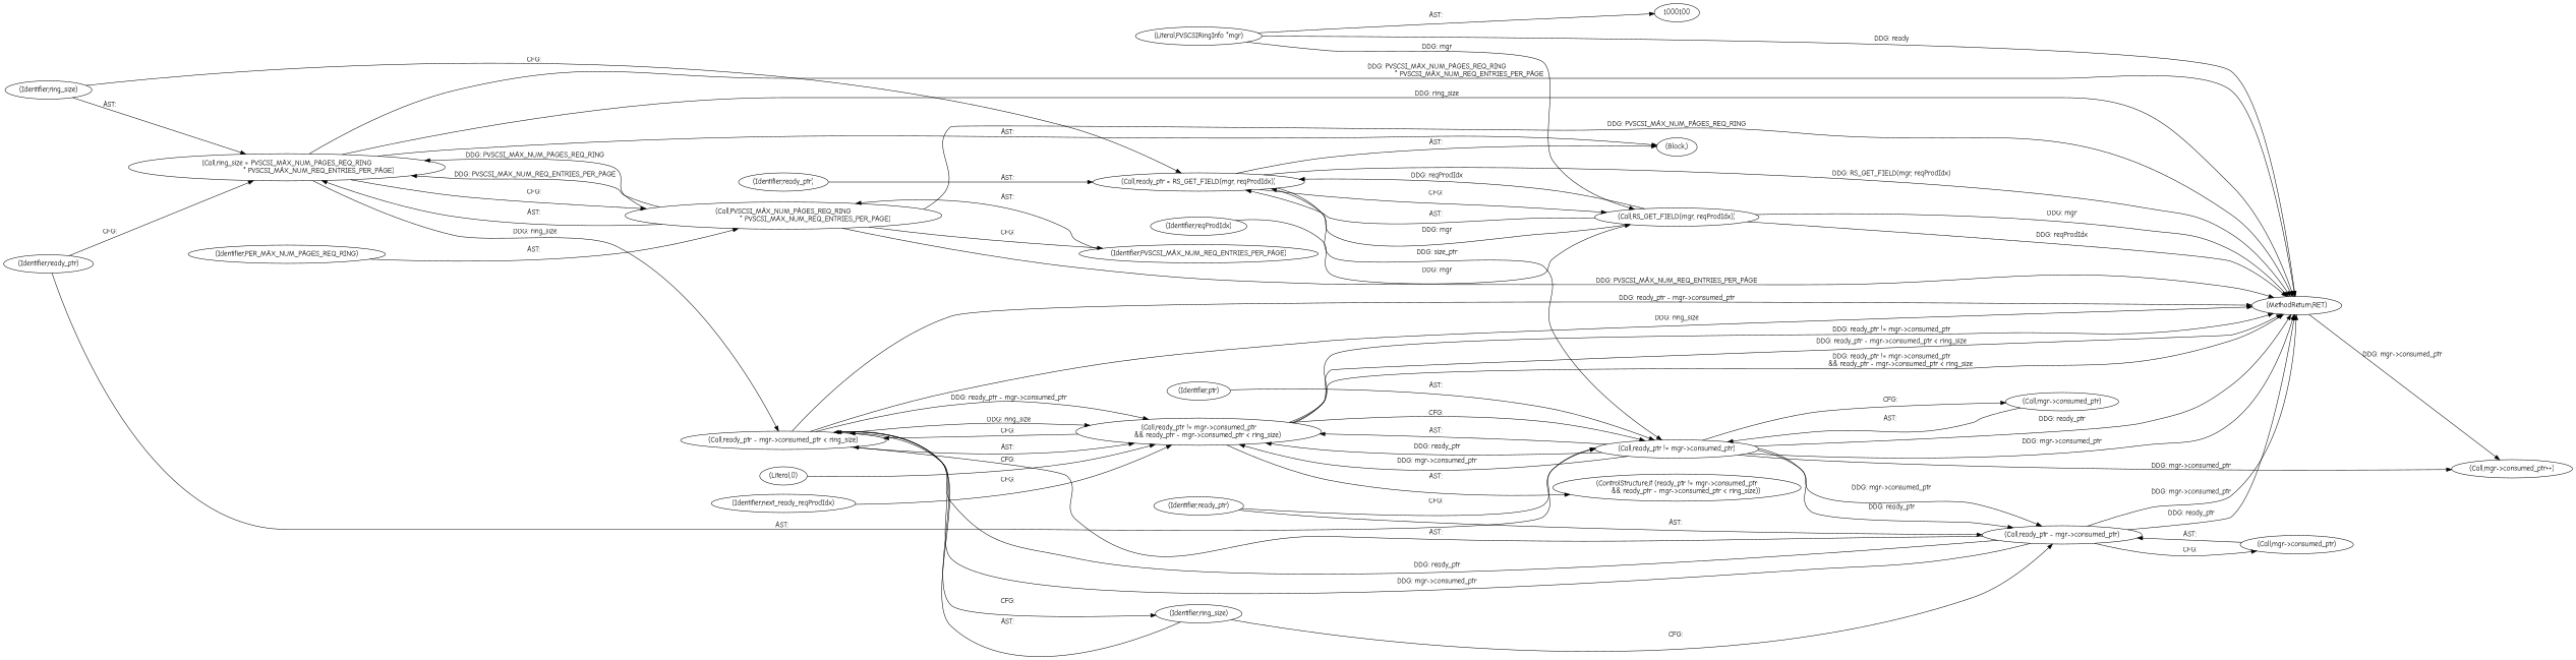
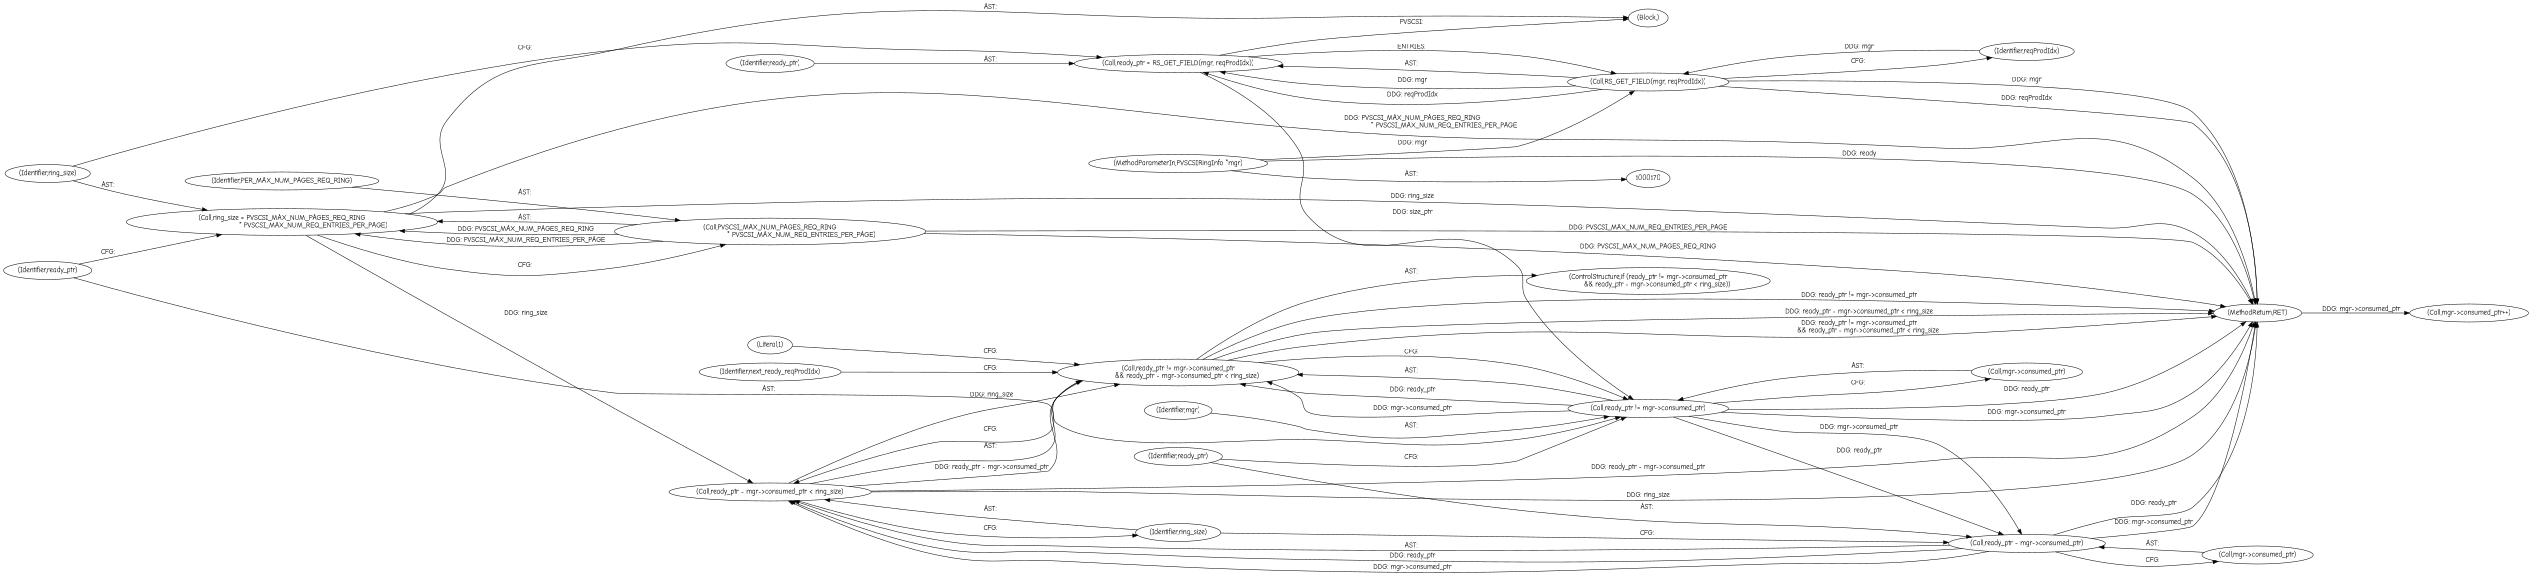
  digraph {
    fontname="Comic Neue"
    rankdir=LR
    node [fontname="Comic Neue"]
    edge [fontname="Comic Neue"]
    n1 [label="(Call,ready_ptr - mgr->consumed_ptr < ring_size)"]
    n2 [label="(Call,ready_ptr != mgr->consumed_ptr\n        && ready_ptr - mgr->consumed_ptr < ring_size)"]
    n3 [label="(Identifier,ring_size)"]
    n4 [label="(MethodReturn,RET)"]
    n5 [label="(Call,ready_ptr != mgr->consumed_ptr)"]
    n6 [label="(ControlStructure,if (ready_ptr != mgr->consumed_ptr\n        && ready_ptr - mgr->consumed_ptr < ring_size))"]
    n7 [label="(Call,ready_ptr - mgr->consumed_ptr)"]
    n8 [label="(Call,mgr->consumed_ptr++)"]
    n9 [label="(Call,mgr->consumed_ptr)"]
    n10 [label="(Call,mgr->consumed_ptr)"]
    n11 [label="(Call,ready_ptr = RS_GET_FIELD(mgr, reqProdIdx))"]
    n12 [label="(Call,RS_GET_FIELD(mgr, reqProdIdx))"]
    n13 [label="(Block,)"]
    n14 [label="(Identifier,reqProdIdx)"]
-   n15 [label="(Literal,PVSCSIRingInfo *mgr)"]
-   1000100
+   n15 [label="(MethodParameterIn,PVSCSIRingInfo *mgr)"]
+   1000100 [label=1000170]
    n17 [label="(Call,ring_size = PVSCSI_MAX_NUM_PAGES_REQ_RING\n                            * PVSCSI_MAX_NUM_REQ_ENTRIES_PER_PAGE)"]
    n18 [label="(Call,PVSCSI_MAX_NUM_PAGES_REQ_RING\n                            * PVSCSI_MAX_NUM_REQ_ENTRIES_PER_PAGE)"]
-   n19 [label="(Identifier,PVSCSI_MAX_NUM_REQ_ENTRIES_PER_PAGE)"]
-   n20 [label="(Literal,0)"]
+   n20 [label="(Literal,1)"]
    n21 [label="(Identifier,ring_size)"]
    n22 [label="(Identifier,PER_MAX_NUM_PAGES_REQ_RING)"]
    n23 [label="(Identifier,ready_ptr)"]
    n24 [label="(Identifier,ready_ptr)"]
-   n25 [label="(Identifier,ptr)"]
+   n25 [label="(Identifier,mgr)"]
    n26 [label="(Identifier,next_ready_reqProdIdx)"]
    n27 [label="(Identifier,ready_ptr)"]
    n1 -> n2 [label="AST: "]
    n1 -> n2 [label="DDG: ready_ptr - mgr->consumed_ptr"]
    n1 -> n2 [label="DDG: ring_size"]
    n1 -> n3 [label="CFG: "]
    n1 -> n4 [label="DDG: ready_ptr - mgr->consumed_ptr"]
    n1 -> n4 [label="DDG: ring_size"]
    n2 -> n1 [label="CFG: "]
    n2 -> n4 [label="DDG: ready_ptr != mgr->consumed_ptr"]
    n2 -> n4 [label="DDG: ready_ptr - mgr->consumed_ptr < ring_size"]
    n2 -> n4 [label="DDG: ready_ptr != mgr->consumed_ptr\n        && ready_ptr - mgr->consumed_ptr < ring_size"]
    n2 -> n5 [label="CFG: "]
    n2 -> n6 [label="AST: "]
    n3 -> n1 [label="AST: "]
    n3 -> n7 [label="CFG: "]
    n4 -> n8 [label="DDG: mgr->consumed_ptr"]
    n5 -> n2 [label="AST: "]
    n5 -> n2 [label="DDG: ready_ptr"]
    n5 -> n2 [label="DDG: mgr->consumed_ptr"]
    n5 -> n4 [label="DDG: ready_ptr"]
    n5 -> n4 [label="DDG: mgr->consumed_ptr"]
    n5 -> n7 [label="DDG: ready_ptr"]
    n5 -> n7 [label="DDG: mgr->consumed_ptr"]
-   n5 -> n8 [label="DDG: mgr->consumed_ptr"]
    n5 -> n10 [label="CFG: "]
    n7 -> n1 [label="AST: "]
    n7 -> n1 [label="DDG: ready_ptr"]
    n7 -> n1 [label="DDG: mgr->consumed_ptr"]
    n7 -> n4 [label="DDG: mgr->consumed_ptr"]
    n7 -> n4 [label="DDG: ready_ptr"]
    n7 -> n9 [label="CFG: "]
    n9 -> n7 [label="AST: "]
    n10 -> n5 [label="AST: "]
-   n11 -> n4 [label="DDG: RS_GET_FIELD(mgr, reqProdIdx)"]
    n11 -> n5 [label="DDG: size_ptr"]
-   n11 -> n12 [label="CFG: "]
-   n11 -> n13 [label="AST: "]
+   n11 -> n12 [label="ENTRIES: "]
+   n11 -> n13 [label="PVSCSI: "]
    n12 -> n4 [label="DDG: reqProdIdx"]
    n12 -> n4 [label="DDG: mgr"]
    n12 -> n11 [label="AST: "]
    n12 -> n11 [label="DDG: mgr"]
    n12 -> n11 [label="DDG: reqProdIdx"]
+   n12 -> n14 [label="CFG: "]
    n14 -> n12 [label="DDG: mgr"]
    n15 -> n4 [label="DDG: ready"]
    n15 -> n12 [label="DDG: mgr"]
    n15 -> 1000100 [label="AST: "]
    n17 -> n1 [label="DDG: ring_size"]
    n17 -> n4 [label="DDG: PVSCSI_MAX_NUM_PAGES_REQ_RING\n                            * PVSCSI_MAX_NUM_REQ_ENTRIES_PER_PAGE"]
    n17 -> n4 [label="DDG: ring_size"]
    n17 -> n13 [label="AST: "]
    n17 -> n18 [label="CFG: "]
    n18 -> n4 [label="DDG: PVSCSI_MAX_NUM_REQ_ENTRIES_PER_PAGE"]
    n18 -> n4 [label="DDG: PVSCSI_MAX_NUM_PAGES_REQ_RING"]
    n18 -> n17 [label="AST: "]
    n18 -> n17 [label="DDG: PVSCSI_MAX_NUM_PAGES_REQ_RING"]
    n18 -> n17 [label="DDG: PVSCSI_MAX_NUM_REQ_ENTRIES_PER_PAGE"]
-   n18 -> n19 [label="CFG: "]
-   n19 -> n18 [label="AST: "]
    n20 -> n2 [label="CFG: "]
    n21 -> n11 [label="CFG: "]
    n21 -> n17 [label="AST: "]
    n22 -> n18 [label="AST: "]
    n23 -> n5 [label="AST: "]
    n23 -> n17 [label="CFG: "]
    n24 -> n5 [label="CFG: "]
    n24 -> n7 [label="AST: "]
    n25 -> n5 [label="AST: "]
    n26 -> n2 [label="CFG: "]
    n27 -> n11 [label="AST: "]
  }
